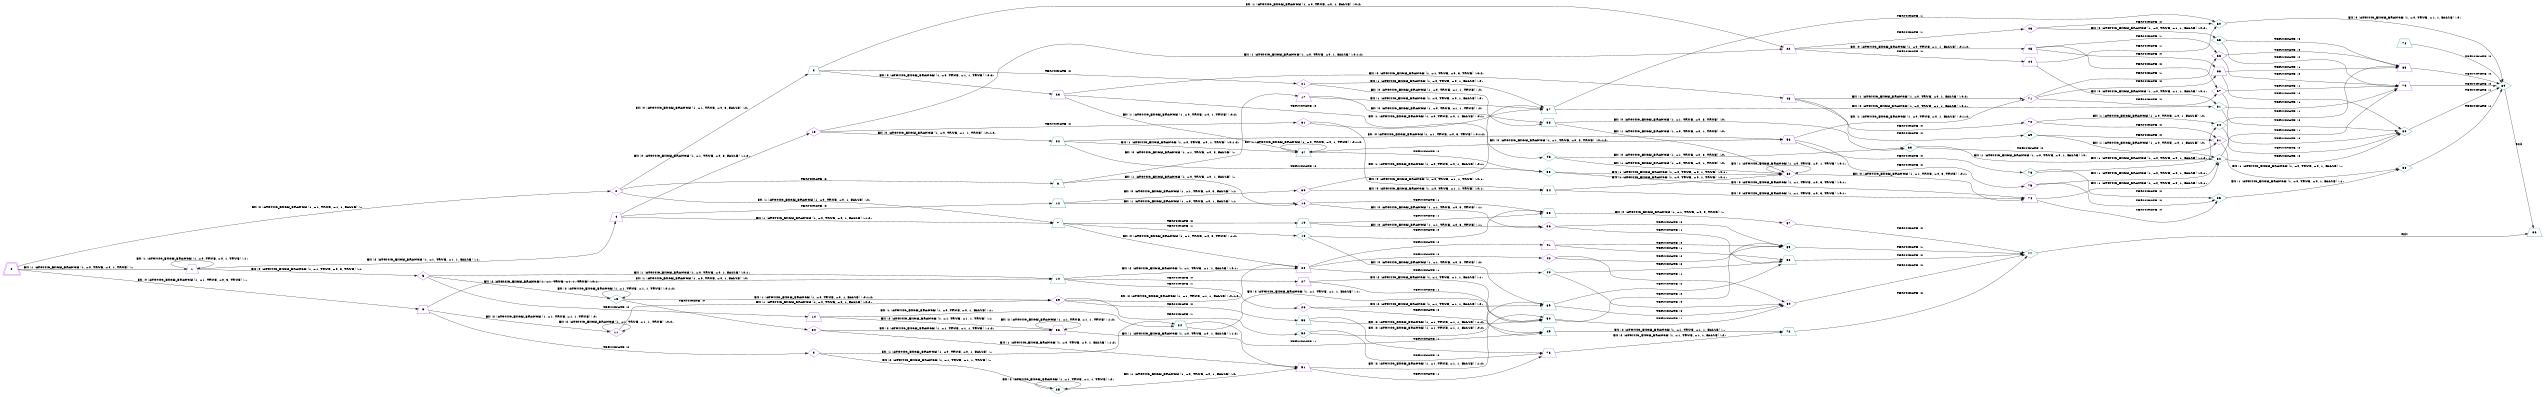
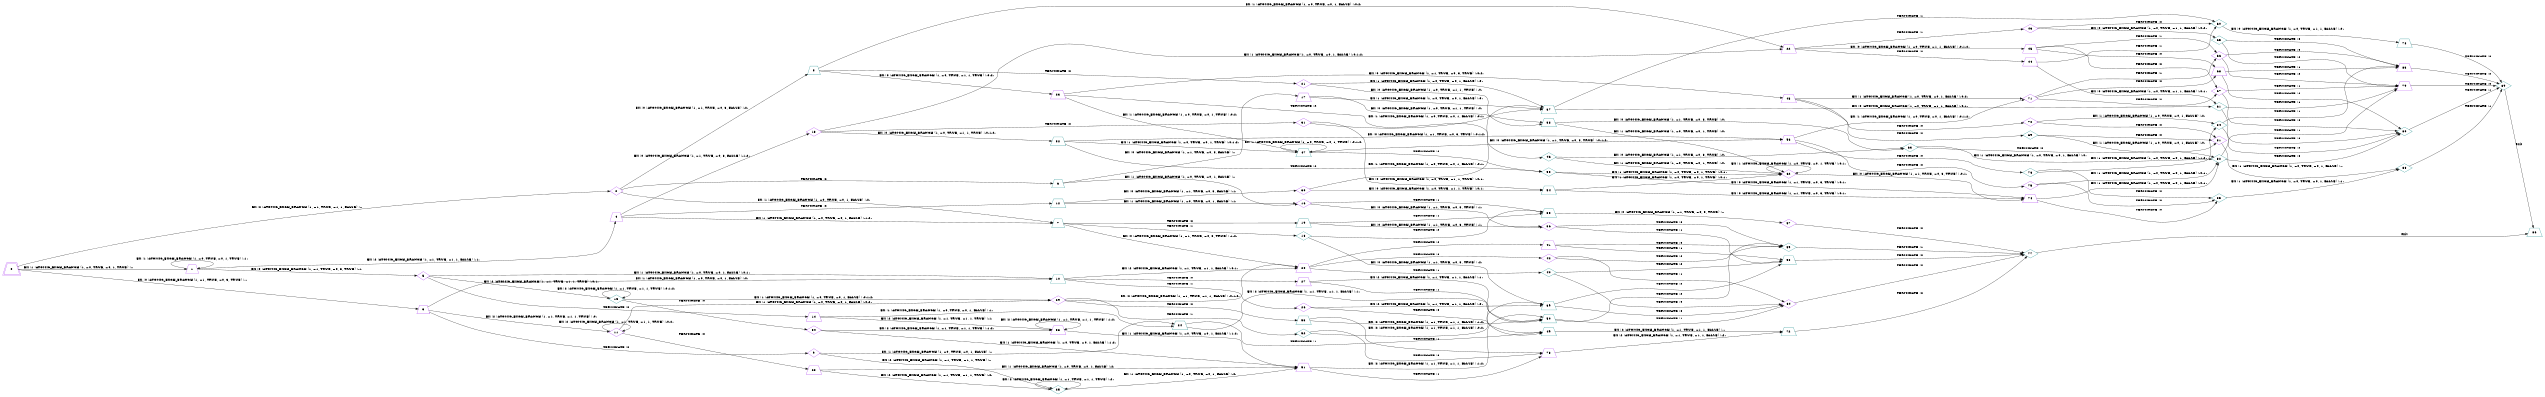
  digraph {
    rankdir=LR
    node [color=purple shape=diamond]
    0 [peripheries=2 shape=trapezium]
    1 [shape=trapezium]
    2
    3 [shape=trapezium]
    4 [shape=trapezium]
    5
    6 [color=teal shape=trapezium]
    7 [color=teal shape=trapezium]
    8 [color=teal shape=trapezium]
    9
    10 [color=teal shape=trapezium]
    11
    12 [color=teal shape=trapezium]
    13
    14 [shape=trapezium]
    15 [color=teal]
    16
    17 [shape=trapezium]
    18 [color=teal]
    19 [color=teal shape=trapezium]
    20 [shape=trapezium]
    21
    22 [shape=trapezium]
    23 [shape=trapezium]
    24 [color=teal shape=trapezium]
    25 [color=teal]
    26
    27 [shape=trapezium]
+   28 [shape=trapezium]
    29
    30
    31
    32 [color=teal shape=trapezium]
    33 [shape=trapezium]
    34
    35 [color=teal shape=trapezium]
    36
    37 [color=teal shape=trapezium]
    38 [color=teal shape=trapezium]
    39 [color=teal shape=trapezium]
    40 [color=teal]
    41 [shape=trapezium]
    42
    43
    44 [shape=trapezium]
    45 [shape=trapezium]
    46 [color=teal]
    47 [color=teal shape=trapezium]
    48 [shape=trapezium]
    49 [color=teal shape=trapezium]
    50 [color=teal shape=trapezium]
    51 [shape=trapezium]
    52 [color=teal]
    53 [color=teal shape=trapezium]
    54 [color=teal shape=trapezium]
    55 [color=teal]
    56 [shape=trapezium]
    57
    58 [color=teal shape=trapezium]
    59 [color=teal]
    60 [color=teal]
    61 [color=teal]
    62
    63 [color=teal]
    64
    65 [color=teal]
    66
    67
    68 [shape=trapezium]
    69 [color=teal]
    70
    71
    72 [color=teal shape=trapezium]
    73 [shape=trapezium]
    74 [shape=trapezium]
    75
    76 [color=teal]
    77 [color=teal]
    78 [color=teal shape=trapezium]
    79 [shape=trapezium]
    80 [color=teal]
    81
    82 [color=teal]
    83 [shape=trapezium]
    84 [color=teal]
    85 [color=teal]
    86 [color=teal shape=trapezium]
    n88 [color=teal label=89]
    88 [color=teal]
    0 -> 1 [label="EX !1 !ATOMIC_EXCH_BRANCH (1, +0, TRUE, +0, 1, TRUE) !::"]
    0 -> 2 [label="EX !2 !ATOMIC_EXCH_BRANCH (1, +1, TRUE, +1, 1, FALSE) !::"]
    0 -> 3 [label="EX !0 !ATOMIC_EXCH_BRANCH (1, +1, TRUE, +0, 3, TRUE) !::"]
    1 -> 1 [label="EX !1 !ATOMIC_EXCH_BRANCH (1, +0, TRUE, +0, 1, TRUE) !:1:"]
    1 -> 4 [label="EX !2 !ATOMIC_EXCH_BRANCH (1, +1, TRUE, +1, 1, FALSE) !:1:"]
    1 -> 5 [label="EX !0 !ATOMIC_EXCH_BRANCH (1, +1, TRUE, +0, 3, TRUE) !:1:"]
    2 -> 6 [label="TERMINATE !2"]
    2 -> 7 [label="EX !1 !ATOMIC_EXCH_BRANCH (1, +0, TRUE, +0, 1, FALSE) !:2:"]
    2 -> 8 [label="EX !0 !ATOMIC_EXCH_BRANCH (1, +1, TRUE, +0, 3, FALSE) !:2:"]
    3 -> 9 [label="TERMINATE !0"]
    3 -> 10 [label="EX !1 !ATOMIC_EXCH_BRANCH (1, +0, TRUE, +0, 1, FALSE) !:0:"]
    3 -> 11 [label="EX !2 !ATOMIC_EXCH_BRANCH (1, +1, TRUE, +1, 1, TRUE) !:0:"]
    4 -> 7 [label="EX !1 !ATOMIC_EXCH_BRANCH (1, +0, TRUE, +0, 1, FALSE) !:1:2:"]
    4 -> 12 [label="TERMINATE !2"]
    4 -> 13 [label="EX !0 !ATOMIC_EXCH_BRANCH (1, +1, TRUE, +0, 3, FALSE) !:1:2:"]
    5 -> 10 [label="EX !1 !ATOMIC_EXCH_BRANCH (1, +0, TRUE, +0, 1, FALSE) !:0:1:"]
    5 -> 14 [label="TERMINATE !0"]
    5 -> 15 [label="EX !2 !ATOMIC_EXCH_BRANCH (1, +1, TRUE, +1, 1, TRUE) !:0:1:"]
    6 -> 16 [label="EX !1 !ATOMIC_EXCH_BRANCH (1, +0, TRUE, +0, 1, FALSE) !::"]
    6 -> 17 [label="EX !0 !ATOMIC_EXCH_BRANCH (1, +1, TRUE, +0, 3, FALSE) !::"]
    7 -> 18 [label="TERMINATE !1"]
    7 -> 19 [label="TERMINATE !2"]
    7 -> 20 [label="EX !0 !ATOMIC_EXCH_BRANCH (1, +1, TRUE, +0, 3, TRUE) !:1:2:"]
    8 -> 21 [label="TERMINATE !2"]
    8 -> 22 [label="EX !1 !ATOMIC_EXCH_BRANCH (1, +0, TRUE, +0, 1, FALSE) !:0:2:"]
    8 -> 23 [label="EX !0 !ATOMIC_EXCH_BRANCH (1, +0, TRUE, +1, 1, TRUE) !:0:2:"]
    9 -> 24 [label="EX !1 !ATOMIC_EXCH_BRANCH (1, +0, TRUE, +0, 1, FALSE) !::"]
    9 -> 25 [label="EX !2 !ATOMIC_EXCH_BRANCH (1, +1, TRUE, +1, 1, TRUE) !::"]
    10 -> 20 [label="EX !2 !ATOMIC_EXCH_BRANCH (1, +1, TRUE, +1, 1, FALSE) !:0:1:"]
    10 -> 26 [label="TERMINATE !1"]
    10 -> 27 [label="TERMINATE !0"]
    11 -> 11 [label="EX !2 !ATOMIC_EXCH_BRANCH (1, +1, TRUE, +1, 1, TRUE) !:0:2:"]
+   11 -> 28 [label="TERMINATE !0"]
    11 -> 29 [label="EX !1 !ATOMIC_EXCH_BRANCH (1, +0, TRUE, +0, 1, FALSE) !:0:2:"]
    12 -> 16 [label="EX !1 !ATOMIC_EXCH_BRANCH (1, +0, TRUE, +0, 1, FALSE) !:1:"]
    12 -> 30 [label="EX !0 !ATOMIC_EXCH_BRANCH (1, +1, TRUE, +0, 3, FALSE) !:1:"]
    13 -> 22 [label="EX !1 !ATOMIC_EXCH_BRANCH (1, +0, TRUE, +0, 1, FALSE) !:0:1:2:"]
    13 -> 31 [label="TERMINATE !2"]
    13 -> 32 [label="EX !0 !ATOMIC_EXCH_BRANCH (1, +0, TRUE, +1, 1, TRUE) !:0:1:2:"]
    14 -> 24 [label="EX !1 !ATOMIC_EXCH_BRANCH (1, +0, TRUE, +0, 1, FALSE) !:1:"]
    14 -> 33 [label="EX !2 !ATOMIC_EXCH_BRANCH (1, +1, TRUE, +1, 1, TRUE) !:1:"]
    15 -> 15 [label="EX !2 !ATOMIC_EXCH_BRANCH (1, +1, TRUE, +1, 1, TRUE) !:0:1:2:"]
    15 -> 29 [label="EX !1 !ATOMIC_EXCH_BRANCH (1, +0, TRUE, +0, 1, FALSE) !:0:1:2:"]
    15 -> 34 [label="TERMINATE !0"]
    16 -> 35 [label="TERMINATE !1"]
    16 -> 36 [label="EX !0 !ATOMIC_EXCH_BRANCH (1, +1, TRUE, +0, 3, TRUE) !:1:"]
    17 -> 37 [label="EX !1 !ATOMIC_EXCH_BRANCH (1, +0, TRUE, +0, 1, FALSE) !:0:"]
    17 -> 38 [label="EX !0 !ATOMIC_EXCH_BRANCH (1, +0, TRUE, +1, 1, TRUE) !:0:"]
    18 -> 35 [label="TERMINATE !2"]
    18 -> 39 [label="EX !0 !ATOMIC_EXCH_BRANCH (1, +1, TRUE, +0, 3, TRUE) !:2:"]
    19 -> 35 [label="TERMINATE !1"]
    19 -> 36 [label="EX !0 !ATOMIC_EXCH_BRANCH (1, +1, TRUE, +0, 3, TRUE) !:1:"]
    20 -> 40 [label="TERMINATE !1"]
    20 -> 41 [label="TERMINATE !2"]
    20 -> 42 [label="TERMINATE !0"]
    21 -> 37 [label="EX !1 !ATOMIC_EXCH_BRANCH (1, +0, TRUE, +0, 1, FALSE) !:0:"]
    21 -> 38 [label="EX !0 !ATOMIC_EXCH_BRANCH (1, +0, TRUE, +1, 1, TRUE) !:0:"]
    22 -> 43 [label="TERMINATE !1"]
    22 -> 44 [label="TERMINATE !2"]
    22 -> 45 [label="EX !0 !ATOMIC_EXCH_BRANCH (1, +0, TRUE, +1, 1, FALSE) !:0:1:2:"]
    23 -> 46 [label="TERMINATE !2"]
    23 -> 47 [label="EX !1 !ATOMIC_EXCH_BRANCH (1, +0, TRUE, +0, 1, TRUE) !:0:2:"]
    23 -> 48 [label="EX !0 !ATOMIC_EXCH_BRANCH (1, +1, TRUE, +0, 3, TRUE) !:0:2:"]
    24 -> 49 [label="TERMINATE !1"]
    24 -> 50 [label="EX !2 !ATOMIC_EXCH_BRANCH (1, +1, TRUE, +1, 1, FALSE) !:1:"]
    25 -> 25 [label="EX !2 !ATOMIC_EXCH_BRANCH (1, +1, TRUE, +1, 1, TRUE) !:2:"]
    25 -> 51 [label="EX !1 !ATOMIC_EXCH_BRANCH (1, +0, TRUE, +0, 1, FALSE) !:2:"]
    26 -> 39 [label="EX !2 !ATOMIC_EXCH_BRANCH (1, +1, TRUE, +1, 1, FALSE) !:0:"]
    26 -> 49 [label="TERMINATE !0"]
    27 -> 49 [label="TERMINATE !1"]
    27 -> 50 [label="EX !2 !ATOMIC_EXCH_BRANCH (1, +1, TRUE, +1, 1, FALSE) !:1:"]
+   28 -> 25 [label="EX !2 !ATOMIC_EXCH_BRANCH (1, +1, TRUE, +1, 1, TRUE) !:2:"]
+   28 -> 51 [label="EX !1 !ATOMIC_EXCH_BRANCH (1, +0, TRUE, +0, 1, FALSE) !:2:"]
    29 -> 20 [label="EX !2 !ATOMIC_EXCH_BRANCH (1, +1, TRUE, +1, 1, FALSE) !:0:1:2:"]
    29 -> 52 [label="TERMINATE !1"]
    29 -> 53 [label="TERMINATE !0"]
    30 -> 37 [label="EX !1 !ATOMIC_EXCH_BRANCH (1, +0, TRUE, +0, 1, FALSE) !:0:1:"]
    30 -> 54 [label="EX !0 !ATOMIC_EXCH_BRANCH (1, +0, TRUE, +1, 1, TRUE) !:0:1:"]
    31 -> 37 [label="EX !1 !ATOMIC_EXCH_BRANCH (1, +0, TRUE, +0, 1, FALSE) !:0:1:"]
    31 -> 54 [label="EX !0 !ATOMIC_EXCH_BRANCH (1, +0, TRUE, +1, 1, TRUE) !:0:1:"]
    32 -> 47 [label="EX !1 !ATOMIC_EXCH_BRANCH (1, +0, TRUE, +0, 1, TRUE) !:0:1:2:"]
    32 -> 55 [label="TERMINATE !2"]
    32 -> 56 [label="EX !0 !ATOMIC_EXCH_BRANCH (1, +1, TRUE, +0, 3, TRUE) !:0:1:2:"]
    33 -> 33 [label="EX !2 !ATOMIC_EXCH_BRANCH (1, +1, TRUE, +1, 1, TRUE) !:1:2:"]
    33 -> 51 [label="EX !1 !ATOMIC_EXCH_BRANCH (1, +0, TRUE, +0, 1, FALSE) !:1:2:"]
    34 -> 33 [label="EX !2 !ATOMIC_EXCH_BRANCH (1, +1, TRUE, +1, 1, TRUE) !:1:2:"]
    34 -> 51 [label="EX !1 !ATOMIC_EXCH_BRANCH (1, +0, TRUE, +0, 1, FALSE) !:1:2:"]
    35 -> 57 [label="EX !0 !ATOMIC_EXCH_BRANCH (1, +1, TRUE, +0, 3, TRUE) !::"]
    36 -> 58 [label="TERMINATE !1"]
    36 -> 59 [label="TERMINATE !0"]
    37 -> 60 [label="TERMINATE !1"]
    37 -> 61 [label="EX !0 !ATOMIC_EXCH_BRANCH (1, +0, TRUE, +1, 1, FALSE) !:0:1:"]
    38 -> 62 [label="EX !1 !ATOMIC_EXCH_BRANCH (1, +0, TRUE, +0, 1, TRUE) !:0:"]
    38 -> 63 [label="EX !0 !ATOMIC_EXCH_BRANCH (1, +1, TRUE, +0, 3, TRUE) !:0:"]
    39 -> 58 [label="TERMINATE !2"]
    39 -> 64 [label="TERMINATE !0"]
    40 -> 58 [label="TERMINATE !2"]
    40 -> 64 [label="TERMINATE !0"]
    41 -> 58 [label="TERMINATE !1"]
    41 -> 59 [label="TERMINATE !0"]
    42 -> 59 [label="TERMINATE !2"]
    42 -> 64 [label="TERMINATE !1"]
    43 -> 60 [label="TERMINATE !2"]
    43 -> 65 [label="EX !0 !ATOMIC_EXCH_BRANCH (1, +0, TRUE, +1, 1, FALSE) !:0:2:"]
    44 -> 60 [label="TERMINATE !1"]
    44 -> 61 [label="EX !0 !ATOMIC_EXCH_BRANCH (1, +0, TRUE, +1, 1, FALSE) !:0:1:"]
    45 -> 66 [label="TERMINATE !1"]
    45 -> 67 [label="TERMINATE !2"]
    45 -> 68 [label="TERMINATE !0"]
    46 -> 62 [label="EX !1 !ATOMIC_EXCH_BRANCH (1, +0, TRUE, +0, 1, TRUE) !:0:"]
    46 -> 63 [label="EX !0 !ATOMIC_EXCH_BRANCH (1, +1, TRUE, +0, 3, TRUE) !:0:"]
    47 -> 47 [label="EX !1 !ATOMIC_EXCH_BRANCH (1, +0, TRUE, +0, 1, TRUE) !:0:1:2:"]
    47 -> 55 [label="TERMINATE !2"]
    47 -> 56 [label="EX !0 !ATOMIC_EXCH_BRANCH (1, +1, TRUE, +0, 3, TRUE) !:0:1:2:"]
    48 -> 69 [label="TERMINATE !2"]
    48 -> 70 [label="TERMINATE !0"]
    48 -> 71 [label="EX !1 !ATOMIC_EXCH_BRANCH (1, +0, TRUE, +0, 1, FALSE) !:0:2:"]
    49 -> 72 [label="EX !2 !ATOMIC_EXCH_BRANCH (1, +1, TRUE, +1, 1, FALSE) !::"]
    50 -> 59 [label="TERMINATE !2"]
    50 -> 64 [label="TERMINATE !1"]
    51 -> 50 [label="EX !2 !ATOMIC_EXCH_BRANCH (1, +1, TRUE, +1, 1, FALSE) !:1:2:"]
    51 -> 73 [label="TERMINATE !1"]
    52 -> 39 [label="EX !2 !ATOMIC_EXCH_BRANCH (1, +1, TRUE, +1, 1, FALSE) !:0:2:"]
    52 -> 73 [label="TERMINATE !0"]
    53 -> 50 [label="EX !2 !ATOMIC_EXCH_BRANCH (1, +1, TRUE, +1, 1, FALSE) !:1:2:"]
    53 -> 73 [label="TERMINATE !1"]
    54 -> 62 [label="EX !1 !ATOMIC_EXCH_BRANCH (1, +0, TRUE, +0, 1, TRUE) !:0:1:"]
    54 -> 74 [label="EX !0 !ATOMIC_EXCH_BRANCH (1, +1, TRUE, +0, 3, TRUE) !:0:1:"]
    55 -> 62 [label="EX !1 !ATOMIC_EXCH_BRANCH (1, +0, TRUE, +0, 1, TRUE) !:0:1:"]
    55 -> 74 [label="EX !0 !ATOMIC_EXCH_BRANCH (1, +1, TRUE, +0, 3, TRUE) !:0:1:"]
    56 -> 71 [label="EX !1 !ATOMIC_EXCH_BRANCH (1, +0, TRUE, +0, 1, FALSE) !:0:1:2:"]
    56 -> 75 [label="TERMINATE !2"]
    56 -> 76 [label="TERMINATE !0"]
    57 -> 77 [label="TERMINATE !0"]
    58 -> 77 [label="TERMINATE !0"]
    59 -> 77 [label="TERMINATE !1"]
-   60 -> n88 [label="EX !0 !ATOMIC_EXCH_BRANCH (1, +0, TRUE, +1, 1, FALSE) !:0:"]
+   60 -> 78 [label="EX !0 !ATOMIC_EXCH_BRANCH (1, +0, TRUE, +1, 1, FALSE) !:0:"]
    61 -> 79 [label="TERMINATE !1"]
    61 -> 80 [label="TERMINATE !0"]
    62 -> 62 [label="EX !1 !ATOMIC_EXCH_BRANCH (1, +0, TRUE, +0, 1, TRUE) !:0:1:"]
    62 -> 74 [label="EX !0 !ATOMIC_EXCH_BRANCH (1, +1, TRUE, +0, 3, TRUE) !:0:1:"]
    63 -> 81 [label="TERMINATE !0"]
    63 -> 82 [label="EX !1 !ATOMIC_EXCH_BRANCH (1, +0, TRUE, +0, 1, FALSE) !:0:"]
    64 -> 77 [label="TERMINATE !2"]
    65 -> 79 [label="TERMINATE !2"]
    65 -> 83 [label="TERMINATE !0"]
    66 -> 79 [label="TERMINATE !2"]
    66 -> 83 [label="TERMINATE !0"]
    67 -> 79 [label="TERMINATE !1"]
    67 -> 80 [label="TERMINATE !0"]
    68 -> 80 [label="TERMINATE !2"]
    68 -> 83 [label="TERMINATE !1"]
    69 -> 81 [label="TERMINATE !0"]
    69 -> 82 [label="EX !1 !ATOMIC_EXCH_BRANCH (1, +0, TRUE, +0, 1, FALSE) !:0:"]
    70 -> 81 [label="TERMINATE !2"]
    70 -> 84 [label="EX !1 !ATOMIC_EXCH_BRANCH (1, +0, TRUE, +0, 1, FALSE) !:2:"]
    71 -> 66 [label="TERMINATE !1"]
    71 -> 67 [label="TERMINATE !2"]
    71 -> 68 [label="TERMINATE !0"]
    72 -> 77 [label="TERMINATE !2"]
    73 -> 72 [label="EX !2 !ATOMIC_EXCH_BRANCH (1, +1, TRUE, +1, 1, FALSE) !:2:"]
    74 -> 82 [label="EX !1 !ATOMIC_EXCH_BRANCH (1, +0, TRUE, +0, 1, FALSE) !:0:1:"]
    74 -> 85 [label="TERMINATE !0"]
    75 -> 82 [label="EX !1 !ATOMIC_EXCH_BRANCH (1, +0, TRUE, +0, 1, FALSE) !:0:1:"]
    75 -> 85 [label="TERMINATE !0"]
    76 -> 84 [label="EX !1 !ATOMIC_EXCH_BRANCH (1, +0, TRUE, +0, 1, FALSE) !:1:2:"]
    76 -> 85 [label="TERMINATE !2"]
    77 -> 86 [label=exit]
    78 -> n88 [label="TERMINATE !0"]
    79 -> n88 [label="TERMINATE !0"]
    80 -> n88 [label="TERMINATE !1"]
    81 -> 88 [label="EX !1 !ATOMIC_EXCH_BRANCH (1, +0, TRUE, +0, 1, FALSE) !::"]
    82 -> 79 [label="TERMINATE !1"]
    82 -> 80 [label="TERMINATE !0"]
    83 -> n88 [label="TERMINATE !2"]
    84 -> 80 [label="TERMINATE !2"]
    84 -> 83 [label="TERMINATE !1"]
    85 -> 88 [label="EX !1 !ATOMIC_EXCH_BRANCH (1, +0, TRUE, +0, 1, FALSE) !:1:"]
    n88 -> 86 [label=exit]
    88 -> n88 [label="TERMINATE !1"]
  }
